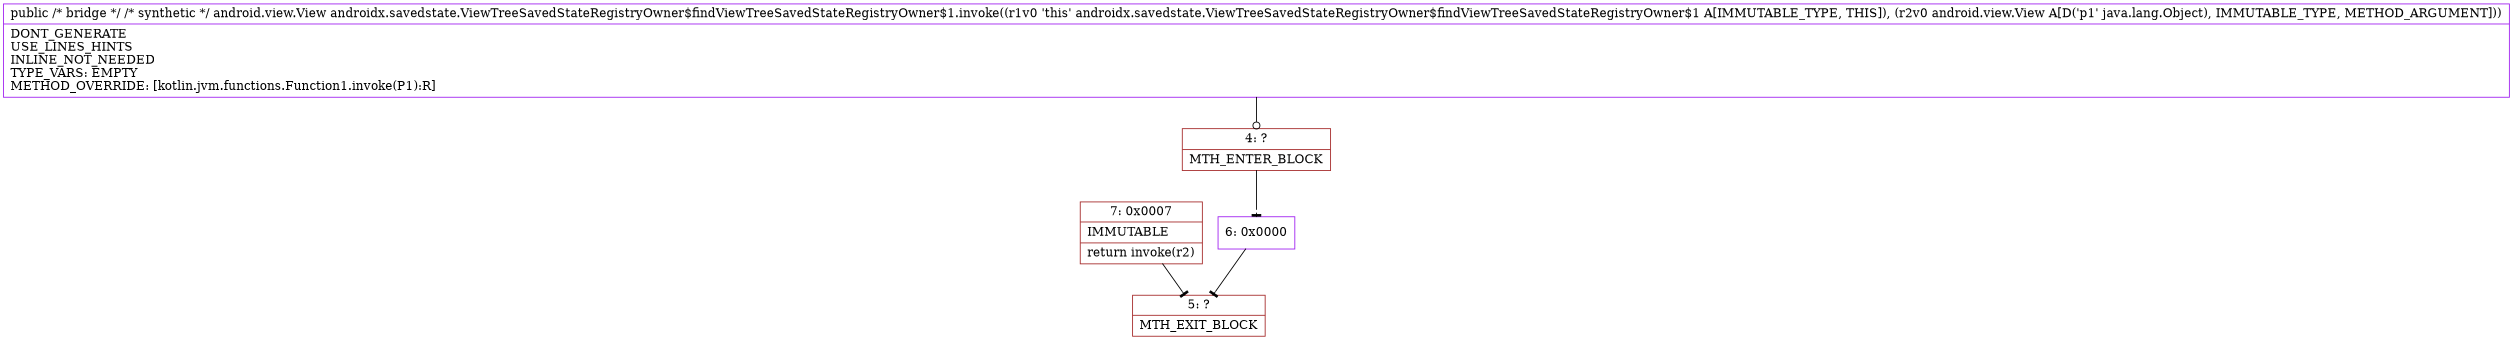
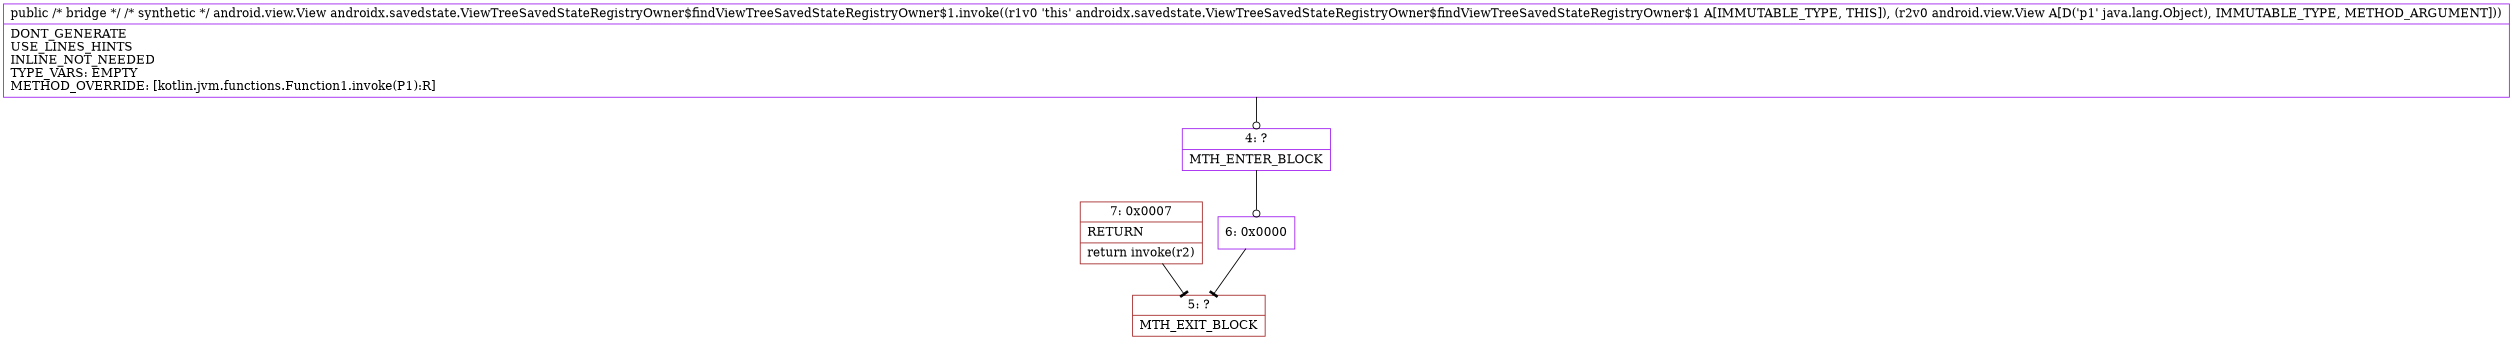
  digraph {
    node [color=purple shape=record]
    edge [arrowhead=odot]
-   n1 [color=brown label="{4\:\ ?|MTH_ENTER_BLOCK\l}"]
+   n1 [label="{4\:\ ?|MTH_ENTER_BLOCK\l}"]
    n2 [label="{6\:\ 0x0000}"]
    n3 [color=brown label="{5\:\ ?|MTH_EXIT_BLOCK\l}"]
-   n4 [color=brown label="{7\:\ 0x0007|IMMUTABLE\l|return invoke(r2)\l}"]
+   n4 [color=brown label="{7\:\ 0x0007|RETURN\l|return invoke(r2)\l}"]
    n5 [label="{public \/* bridge *\/ \/* synthetic *\/ android.view.View androidx.savedstate.ViewTreeSavedStateRegistryOwner$findViewTreeSavedStateRegistryOwner$1.invoke((r1v0 'this' androidx.savedstate.ViewTreeSavedStateRegistryOwner$findViewTreeSavedStateRegistryOwner$1 A[IMMUTABLE_TYPE, THIS]), (r2v0 android.view.View A[D('p1' java.lang.Object), IMMUTABLE_TYPE, METHOD_ARGUMENT]))  | DONT_GENERATE\lUSE_LINES_HINTS\lINLINE_NOT_NEEDED\lTYPE_VARS: EMPTY\lMETHOD_OVERRIDE: [kotlin.jvm.functions.Function1.invoke(P1):R]\l}"]
-   n1 -> n2 [arrowhead=tee]
+   n1 -> n2
    n2 -> n3 [arrowhead=tee]
    n4 -> n3 [arrowhead=tee]
    n5 -> n1
  }
